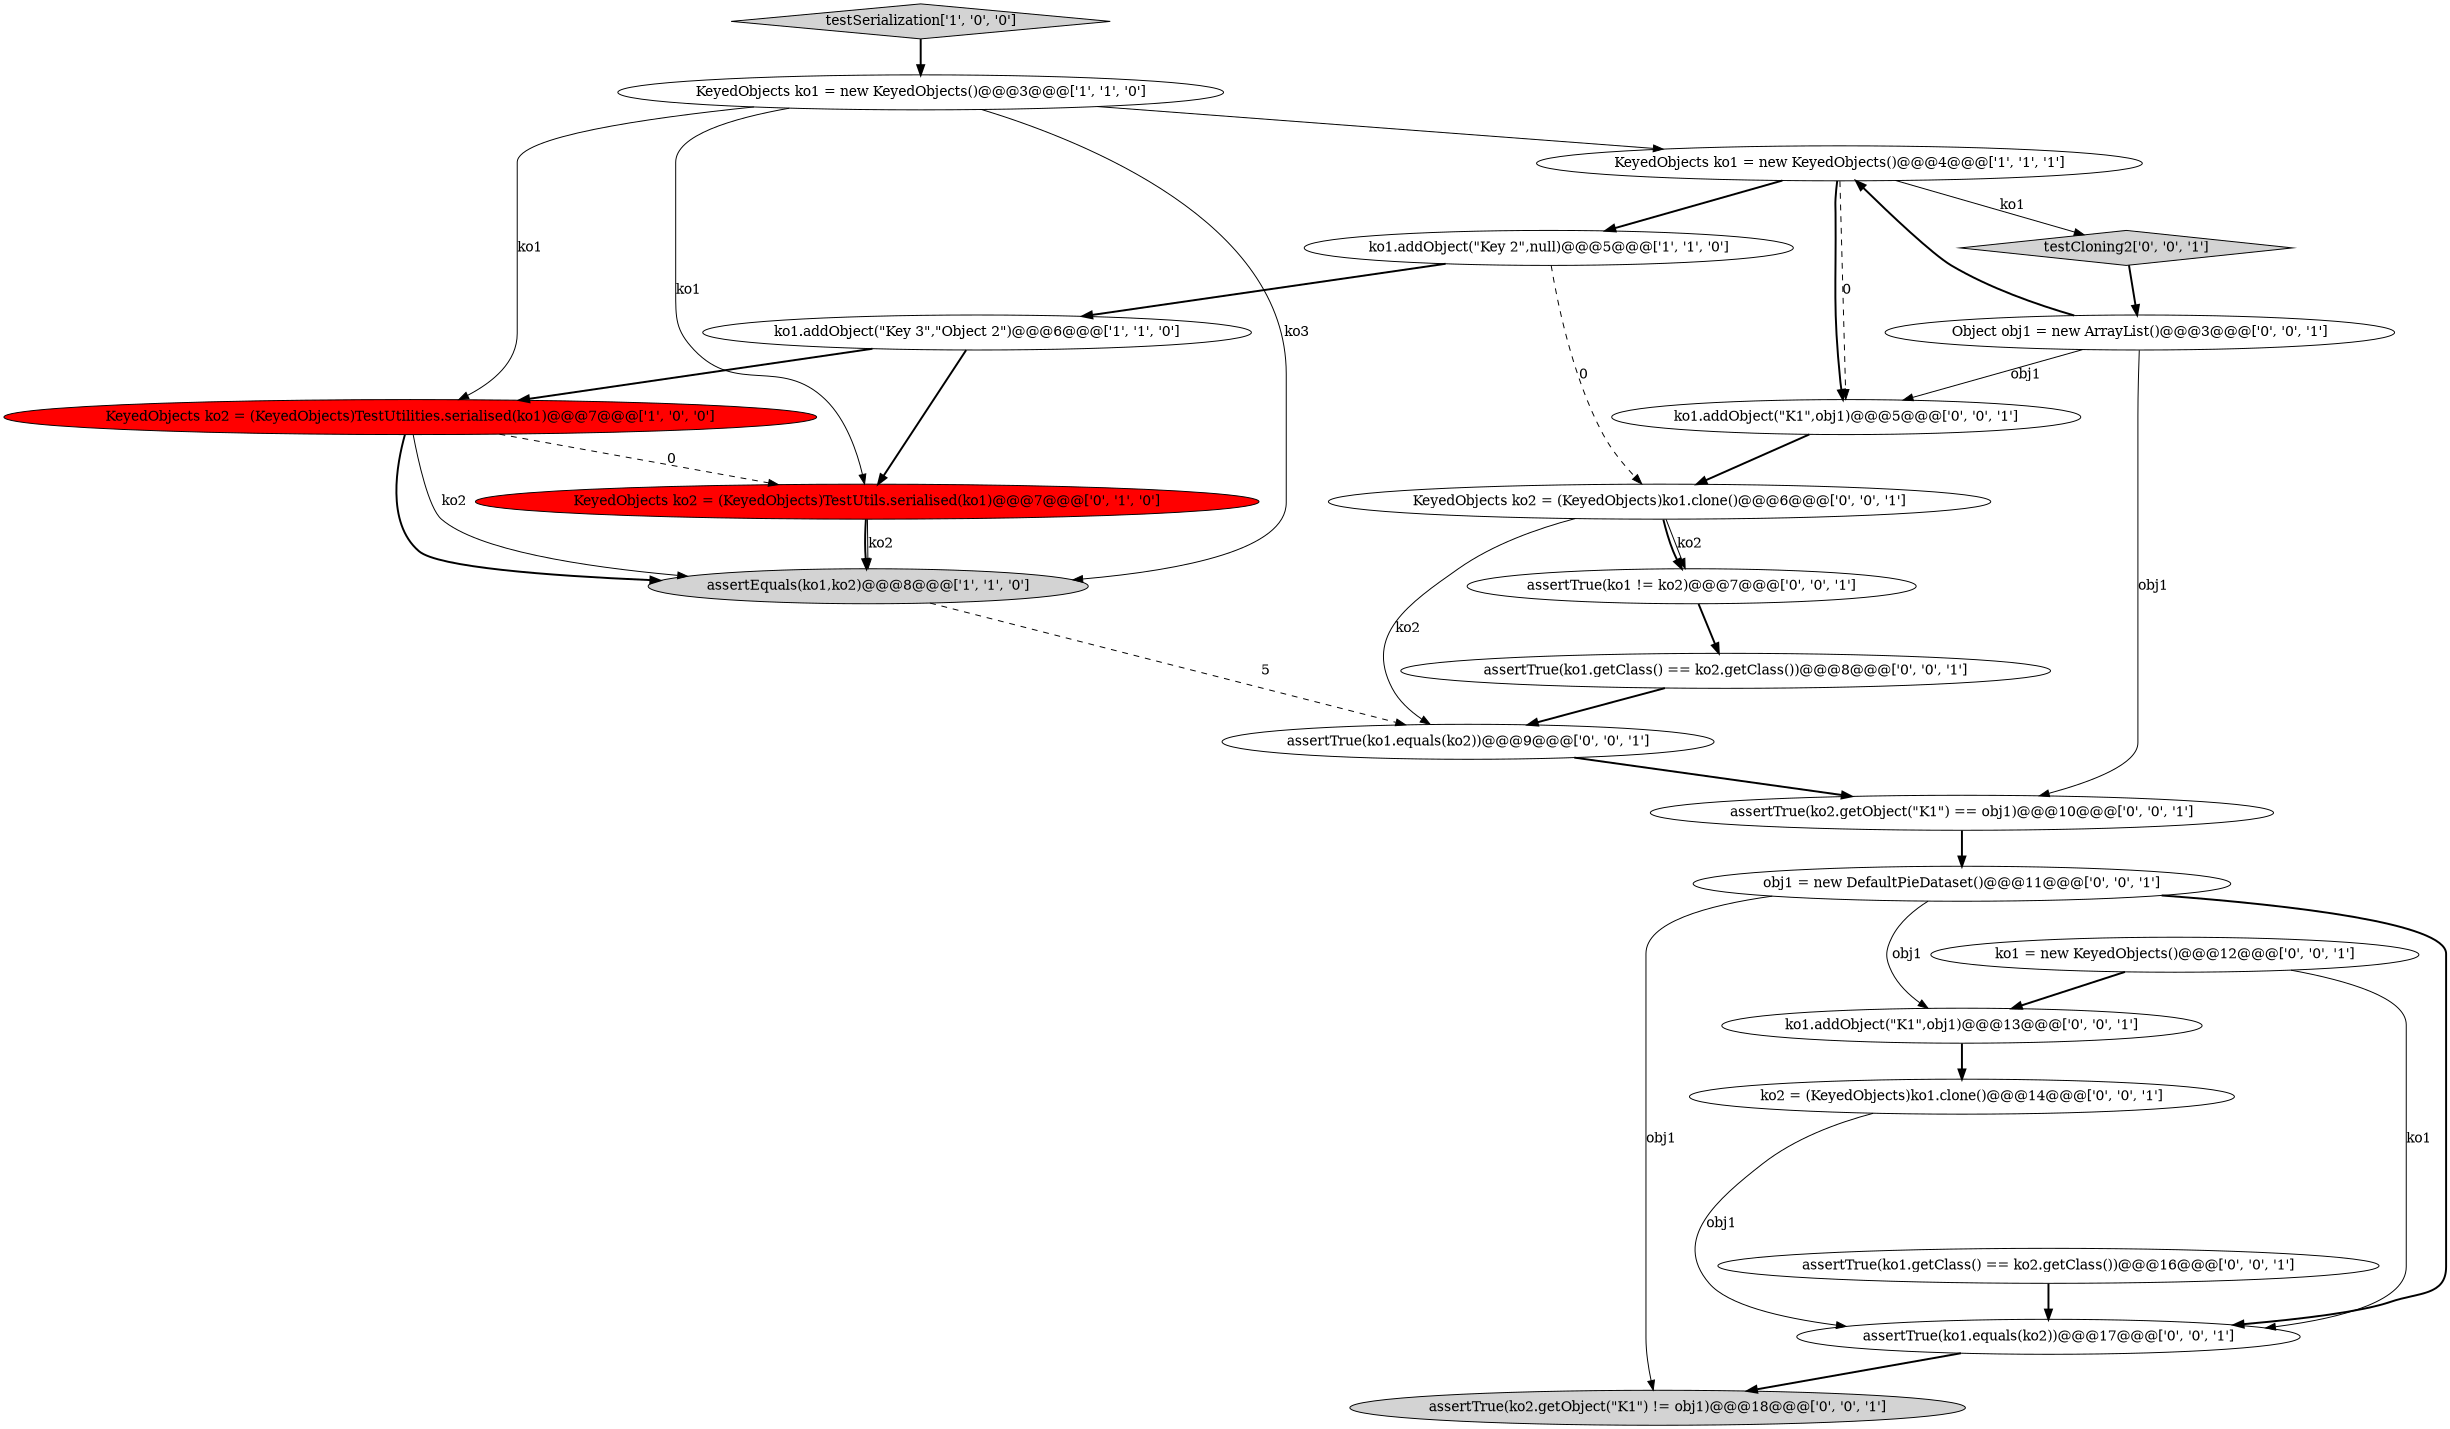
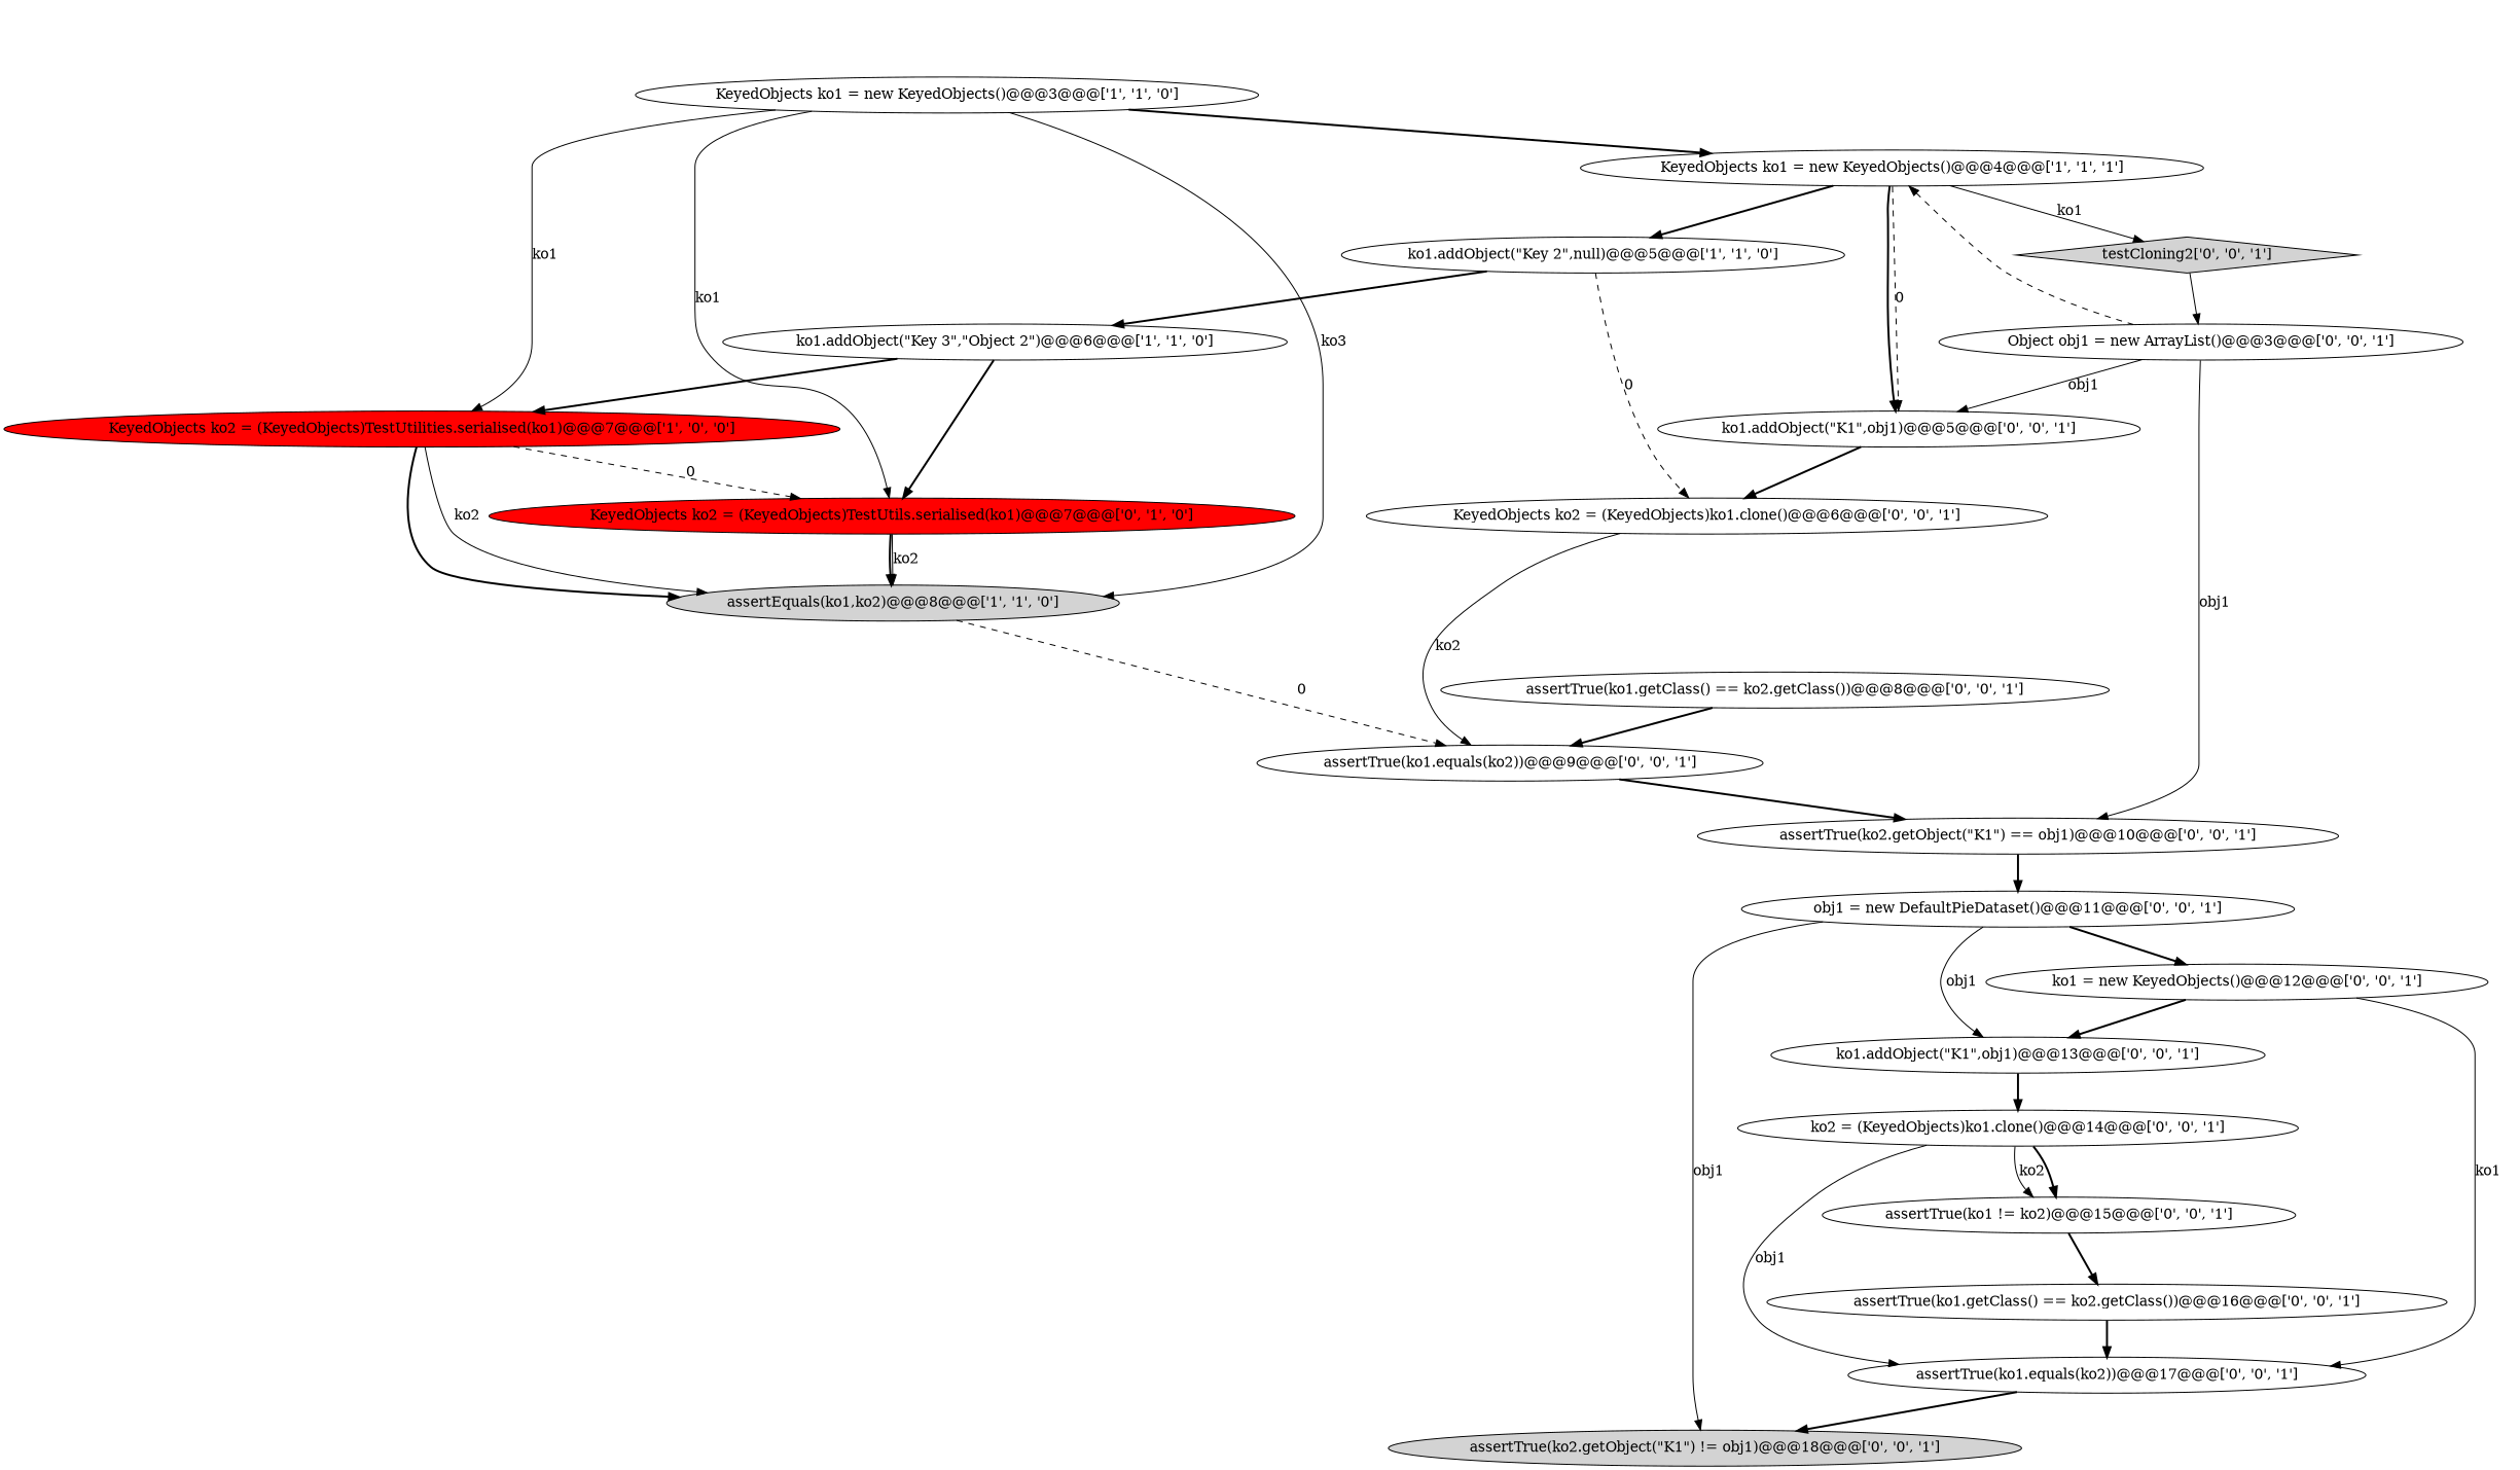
  digraph {
    node [fillcolor=white shape=ellipse style=filled]
    edge [style=bold]
    n1 [label="obj1 = new DefaultPieDataset()@@@11@@@['0', '0', '1']"]
    n2 [fillcolor=lightgray label="assertTrue(ko2.getObject(\"K1\") != obj1)@@@18@@@['0', '0', '1']"]
    n3 [label="ko1.addObject(\"K1\",obj1)@@@13@@@['0', '0', '1']"]
    n4 [label="ko1 = new KeyedObjects()@@@12@@@['0', '0', '1']"]
    n5 [label="ko2 = (KeyedObjects)ko1.clone()@@@14@@@['0', '0', '1']"]
    n6 [label="assertTrue(ko1.equals(ko2))@@@17@@@['0', '0', '1']"]
-   n7 [fillcolor=lightgray label="testSerialization['1', '0', '0']" shape=diamond]
    n8 [label="KeyedObjects ko1 = new KeyedObjects()@@@3@@@['1', '1', '0']"]
    n9 [fillcolor=red label="KeyedObjects ko2 = (KeyedObjects)TestUtils.serialised(ko1)@@@7@@@['0', '1', '0']"]
    n10 [fillcolor=lightgray label="assertEquals(ko1,ko2)@@@8@@@['1', '1', '0']"]
    n11 [fillcolor=red label="KeyedObjects ko2 = (KeyedObjects)TestUtilities.serialised(ko1)@@@7@@@['1', '0', '0']"]
    n12 [label="KeyedObjects ko1 = new KeyedObjects()@@@4@@@['1', '1', '1']"]
    n13 [label="ko1.addObject(\"K1\",obj1)@@@5@@@['0', '0', '1']"]
    n14 [label="KeyedObjects ko2 = (KeyedObjects)ko1.clone()@@@6@@@['0', '0', '1']"]
-   n15 [label="assertTrue(ko1 != ko2)@@@7@@@['0', '0', '1']"]
    n16 [label="assertTrue(ko1.equals(ko2))@@@9@@@['0', '0', '1']"]
+   n17 [label="assertTrue(ko1 != ko2)@@@15@@@['0', '0', '1']"]
    n18 [label="assertTrue(ko1.getClass() == ko2.getClass())@@@16@@@['0', '0', '1']"]
    n19 [label="ko1.addObject(\"Key 2\",null)@@@5@@@['1', '1', '0']"]
    n20 [label="ko1.addObject(\"Key 3\",\"Object 2\")@@@6@@@['1', '1', '0']"]
    n21 [label="assertTrue(ko1.getClass() == ko2.getClass())@@@8@@@['0', '0', '1']"]
    n22 [label="assertTrue(ko2.getObject(\"K1\") == obj1)@@@10@@@['0', '0', '1']"]
    n23 [fillcolor=lightgray label="testCloning2['0', '0', '1']" shape=diamond]
    n24 [label="Object obj1 = new ArrayList()@@@3@@@['0', '0', '1']"]
    n1 -> n2 [label=obj1 style=solid]
    n1 -> n3 [label=obj1 style=solid]
-   n1 -> n6
+   n1 -> n4
    n3 -> n5
    n4 -> n3
    n4 -> n6 [label=ko1 style=solid]
    n5 -> n6 [label=obj1 style=solid]
+   n5 -> n17 [label=ko2 style=solid]
+   n5 -> n17
    n6 -> n2
-   n7 -> n8
    n8 -> n9 [label=ko1 style=solid]
    n8 -> n10 [label=ko3 style=solid]
    n8 -> n11 [label=ko1 style=solid]
-   n8 -> n12 [style=solid]
+   n8 -> n12
    n9 -> n10 [label=ko2 style=solid]
    n9 -> n10
-   n10 -> n16 [label=5 style=dashed]
+   n10 -> n16 [label=0 style=dashed]
    n11 -> n9 [label=0 style=dashed]
    n11 -> n10
    n11 -> n10 [label=ko2 style=solid]
    n12 -> n13 [label=0 style=dashed]
    n12 -> n13
    n12 -> n19
    n12 -> n23 [label=ko1 style=solid]
    n13 -> n14
-   n14 -> n15
-   n14 -> n15 [label=ko2 style=solid]
    n14 -> n16 [label=ko2 style=solid]
-   n15 -> n21
    n16 -> n22
+   n17 -> n18
    n18 -> n6
    n19 -> n14 [label=0 style=dashed]
    n19 -> n20
    n20 -> n9
    n20 -> n11
    n21 -> n16
    n22 -> n1
-   n23 -> n24
-   n24 -> n12
+   n23 -> n24 [style=solid]
+   n24 -> n12 [style=dashed]
    n24 -> n13 [label=obj1 style=solid]
    n24 -> n22 [label=obj1 style=solid]
  }
